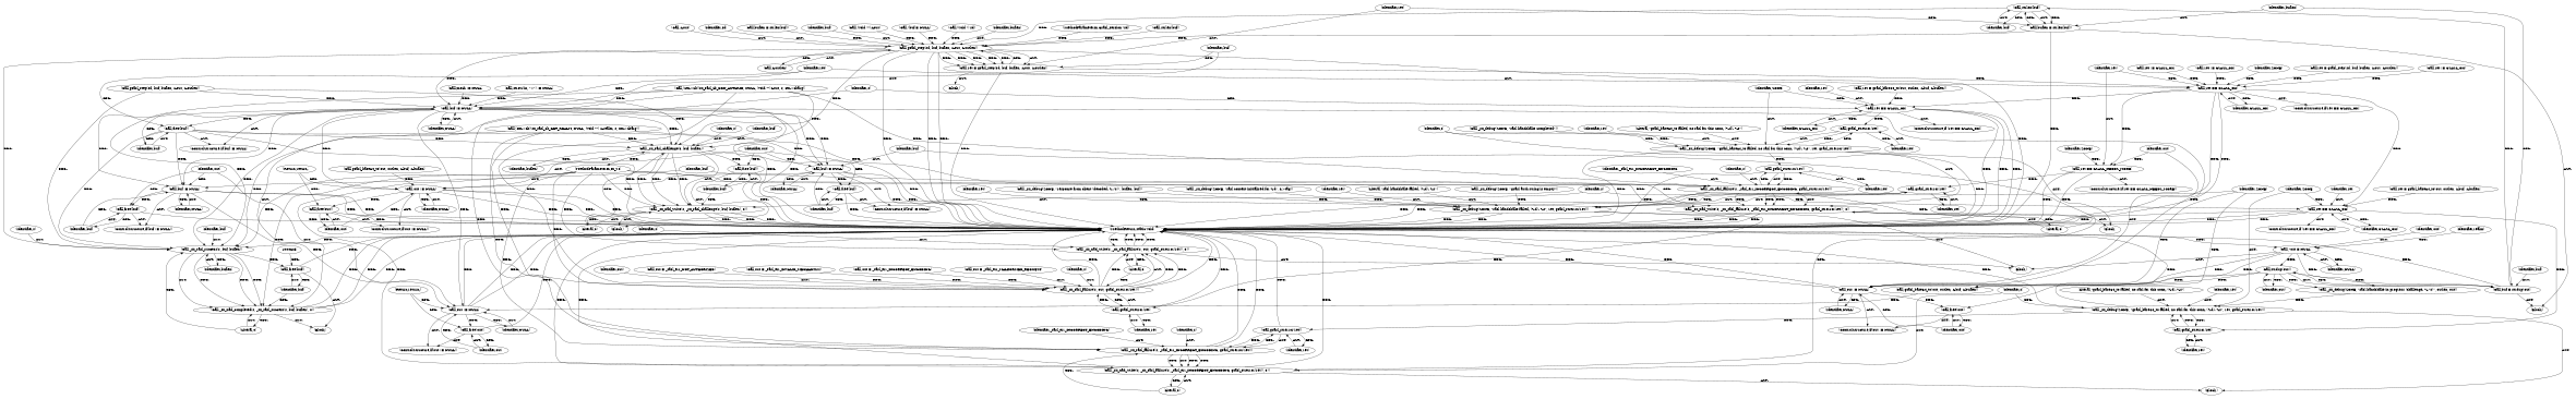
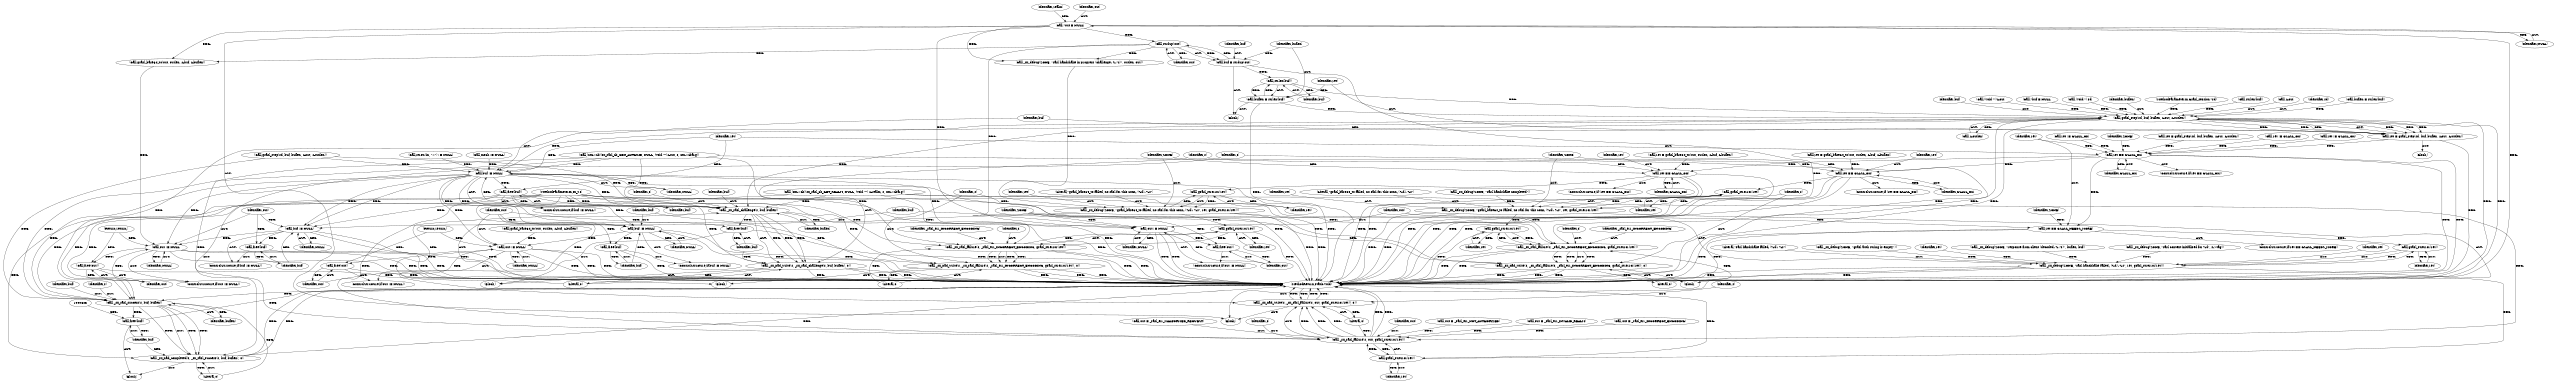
  digraph {
    n1 [label="(Call,strlen(buf))"]
    n2 [label="(Call,buflen = strlen(buf))"]
    n3 [label="(Call,gsasl_step(sd, buf, buflen, &out, &outlen))"]
    n4 [label="(Identifier,buf)"]
    n5 [label="(Block,)"]
    n6 [label="(MethodReturn,static void)"]
    n7 [label="(Call,ret = gsasl_step(sd, buf, buflen, &out, &outlen))"]
    n8 [label="(Call,buf != NULL)"]
    n9 [label="(Call,_sx_sasl_success(s, buf, buflen))"]
    n10 [label="(Call,_sx_sasl_challenge(s, buf, buflen))"]
    n11 [label="(Call,&outlen)"]
    n12 [label="(Call,buf = strdup(out))"]
    n13 [label="(Call,strdup(out))"]
    n14 [label="(Call,out != NULL)"]
    n15 [label="(Identifier,out)"]
    n16 [label="(Call,_sx_debug(ZONE, \"sasl handshake in progress (challenge: %.*s)\", outlen, out))"]
    n17 [label="(Call,gsasl_base64_to(out, outlen, &buf, &buflen))"]
    n18 [label="(Call,_sx_nad_write(s, _sx_sasl_failure(s, out, gsasl_strerror(ret)), 0))"]
    n19 [label="(Call,free(out))"]
    n20 [label="(Identifier,NULL)"]
    n21 [label="(ControlStructure,if(out != NULL))"]
    n22 [label="(Call,_sx_debug(ZONE, \"gsasl_base64_to failed, no sasl for this conn; (%d): %s\", ret, gsasl_strerror(ret)))"]
    n23 [label="(Call,out != NULL)"]
    n24 [label="(Call,*out = NULL)"]
    n25 [label="(Block,)"]
    n26 [label="(Identifier,NULL)"]
    n27 [label="(Call,ret == GSASL_OK)"]
    n28 [label="(Block,)"]
    n29 [label="(Call,free(buf))"]
    n30 [label="(Call,buf != NULL)"]
    n31 [label="(Call,buf != NULL)"]
    n32 [label="(Call,out != NULL)"]
    n33 [label="(Identifier,NULL)"]
    n34 [label="(ControlStructure,if(buf != NULL))"]
    n35 [label="(Call,_sx_nad_completed(s, _sx_sasl_success(s, buf, buflen), 0))"]
    n36 [label="(Call,free(buf))"]
    n37 [label="(Identifier,buflen)"]
    n38 [label="(Call,_sx_nad_write(s, _sx_sasl_challenge(s, buf, buflen), 0))"]
    n39 [label="(Call,free(buf))"]
    n40 [label="(Identifier,buflen)"]
    n41 [label="(Call,ret == GSASL_OK)"]
    n42 [label="(Call,ret == GSASL_NEEDS_MORE)"]
    n43 [label="(Call,ret == GSASL_OK)"]
    n44 [label="(Identifier,GSASL_OK)"]
    n45 [label="(ControlStructure,if(ret == GSASL_OK))"]
    n46 [label="(Call,gsasl_strerror(ret))"]
    n47 [label="(ControlStructure,if (ret == GSASL_OK))"]
    n48 [label="(Identifier,GSASL_OK)"]
    n49 [label="(Call,gsasl_strerror(ret))"]
    n50 [label="(ControlStructure,if(ret == GSASL_NEEDS_MORE))"]
    n51 [label="(Call,gsasl_strerror(ret))"]
    n52 [label="(ControlStructure,if (ret == GSASL_OK))"]
    n53 [label="(Identifier,GSASL_OK)"]
    n54 [label="(Call,_sx_debug(ZONE, \"gsasl_base64_to failed, no sasl for this conn; (%d): %s\", ret, gsasl_strerror(ret)))"]
    n55 [label="(Identifier,ret)"]
    n56 [label="(Call,gsasl_strerror(ret))"]
    n57 [label="(Block,)"]
    n58 [label="(Call,_sx_sasl_failure(s, _sasl_err_INCORRECT_ENCODING, gsasl_strerror(ret)))"]
    n59 [label="(Identifier,ret)"]
    n60 [label="(Call,_sx_nad_write(s, _sx_sasl_failure(s, _sasl_err_INCORRECT_ENCODING, gsasl_strerror(ret)), 0))"]
    n61 [label="(Literal,0)"]
    n62 [label="(Call,_sx_debug(ZONE, \"sasl handshake failed; (%d): %s\", ret, gsasl_strerror(ret)))"]
    n63 [label="(Identifier,ret)"]
    n64 [label="(Call,gsasl_strerror(ret))"]
    n65 [label="(Call,_sx_sasl_failure(s, out, gsasl_strerror(ret)))"]
    n66 [label="(Identifier,ret)"]
    n67 [label="(Literal,0)"]
    n68 [label="(Identifier,ret)"]
    n69 [label="(Call,gsasl_strerror(ret))"]
    n70 [label="(Block,)"]
    n71 [label="(Call,_sx_sasl_failure(s, _sasl_err_INCORRECT_ENCODING, gsasl_strerror(ret)))"]
    n72 [label="(Identifier,ret)"]
    n73 [label="(Call,_sx_nad_write(s, _sx_sasl_failure(s, _sasl_err_INCORRECT_ENCODING, gsasl_strerror(ret)), 0))"]
    n74 [label="(Literal,0)"]
    n75 [label="(Identifier,buf)"]
    n76 [label="(Call,free(buf))"]
    n77 [label="(Identifier,NULL)"]
    n78 [label="(ControlStructure,if(buf != NULL))"]
    n79 [label="(Call,free(out))"]
    n80 [label="(Identifier,NULL)"]
    n81 [label="(ControlStructure,if(out != NULL))"]
    n82 [label="(Call,free(buf))"]
    n83 [label="(Identifier,NULL)"]
    n84 [label="(ControlStructure,if(buf != NULL))"]
    n85 [label="(Call,free(out))"]
    n86 [label="(ControlStructure,if(out != NULL))"]
    n87 [label="(Identifier,NULL)"]
    n88 [label="(Block,)"]
    n89 [label="(Literal,0)"]
    n90 [label="(Identifier,buf)"]
    n91 [label="(Identifier,buf)"]
    n92 [label="(Identifier,out)"]
    n93 [label="(Literal,0)"]
    n94 [label="(Block,)"]
    n95 [label="(Identifier,buf)"]
    n96 [label="(Identifier,buf)"]
    n97 [label="(Identifier,out)"]
    n98 [label="(Identifier,out)"]
    n99 [label="(Call,buflen = strlen(buf))"]
    n100 [label="(Identifier,ZONE)"]
    n101 [label="(Identifier,buf)"]
    n102 [label="(Identifier,ret)"]
    n103 [label="(Identifier,ZONE)"]
    n104 [label="(Call,(ctx->cb)(sx_sasl_cb_GEN_AUTHZID, NULL, (void **)&out, s, ctx->cbarg))"]
    n105 [label="(Identifier,s)"]
    n106 [label="(Identifier,ZONE)"]
    n107 [label="(Call,_sx_debug(ZONE, \"gsasl auth string is empty\"))"]
    n108 [label="(Identifier,ret)"]
    n109 [label="(Call,strstr(in, \"<\") != NULL)"]
    n110 [label="(Identifier,s)"]
    n111 [label="(Identifier,buf)"]
    n112 [label="(Call,ret = gsasl_base64_to(out, outlen, &buf, &buflen))"]
    n113 [label="(Identifier,buf)"]
    n114 [label="(Identifier,out)"]
    n115 [label="(Call,gsasl_base64_to(out, outlen, &buf, &buflen))"]
    n116 [label="(Identifier,out)"]
    n117 [label="(Identifier,_sasl_err_INCORRECT_ENCODING)"]
    n118 [label="(Call,(void **)&out)"]
    n119 [label="(Identifier,ret)"]
    n120 [label="(Call,_sx_debug(ZONE, \"response from client (decoded: %.*s)\", buflen, buf))"]
    n121 [label="(Call,_sx_debug(ZONE, \"sasl handshake completed\"))"]
    n122 [label="(Identifier,ret)"]
    n123 [label="(Return,return;)"]
    n124 [label="(Return,return;)"]
    n125 [label="(Identifier,out)"]
    n126 [label="(Call,*buf = NULL)"]
    n127 [label="(MethodParameterIn,sx_t s)"]
    n128 [label="(Identifier,s)"]
    n129 [label="(Call,(void *) sd)"]
    n130 [label="(Identifier,ZONE)"]
    n131 [label="(Call,gsasl_step(sd, buf, buflen, &out, &outlen))"]
    n132 [label="(Identifier,s)"]
    n133 [label="(Identifier,buflen)"]
    n134 [label="(Call,_sx_debug(ZONE, \"sasl context initialised for %d\", s->tag))"]
    n135 [label="(Identifier,ret)"]
    n136 [label="(Identifier,ret)"]
    n137 [label="(Identifier,buf)"]
    n138 [label="(Call,out = _sasl_err_NOT_AUTHORIZED)"]
-   n139 [label="(Call,out = _sasl_err_INVALID_MECHANISM)"]
+   n139 [label="(Call,out = _sasl_err_INVALID_REALM)"]
    n140 [label="(Identifier,buf)"]
    n141 [label="(Identifier,s)"]
    n142 [label="(Literal,\"gsasl_base64_to failed, no sasl for this conn; (%d): %s\")"]
    n143 [label="(Identifier,realm)"]
    n144 [label="(Identifier,s)"]
    n145 [label="(MethodParameterIn,Gsasl_session *sd)"]
    n146 [label="(Identifier,buf)"]
    n147 [label="(Call,strlen(buf))"]
    n148 [label="(Call,&out)"]
    n149 [label="(Identifier,ret)"]
    n150 [label="(Identifier,ZONE)"]
    n151 [label="(Call,ret = gsasl_step(sd, buf, buflen, &out, &outlen))"]
    n152 [label="(Call,ret = gsasl_base64_to(out, outlen, &buf, &buflen))"]
    n153 [label="(Identifier,buflen)"]
    n154 [label="(Identifier,_sasl_err_INCORRECT_ENCODING)"]
    n155 [label="(Identifier,sd)"]
    n156 [label="(Identifier,s)"]
    n157 [label="(Identifier,s)"]
    n158 [label="(Call,mech != NULL)"]
    n159 [label="(Call,out = _sasl_err_INCORRECT_ENCODING)"]
    n160 [label="(Identifier,out)"]
    n161 [label="(Identifier,buf)"]
    n162 [label="(Call,out = _sasl_err_MALFORMED_REQUEST)"]
    n163 [label="(Identifier,out)"]
    n164 [label="(Identifier,ret)"]
    n165 [label="(Identifier,s)"]
    n166 [label="(Literal,\"gsasl_base64_to failed, no sasl for this conn; (%d): %s\")"]
    n167 [label="(Call,ret != GSASL_OK)"]
    n168 [label="(Identifier,ret)"]
    n169 [label="(Literal,\"sasl handshake failed; (%d): %s\")"]
    n170 [label="(Call,(ctx->cb)(sx_sasl_cb_GET_REALM, NULL, (void **) &realm, s, ctx->cbarg))"]
    n171 [label="(Identifier,s)"]
    n172 [label="(Call,ret != GSASL_OK)"]
    n173 [label="(Call,ret != GSASL_OK)"]
    1000625
    n1 -> n2 [label="AST: "]
    n1 -> n2 [label="DDG: "]
    n1 -> n3 [label="DDG: "]
    n1 -> n4 [label="CFG: "]
    n2 -> n1 [label="CFG: "]
    n2 -> n3 [label="DDG: "]
    n2 -> n5 [label="AST: "]
    n2 -> n6 [label="DDG: "]
    n3 -> n6 [label="DDG: "]
    n3 -> n6 [label="DDG: "]
    n3 -> n6 [label="DDG: "]
    n3 -> n6 [label="DDG: "]
    n3 -> n7 [label="AST: "]
    n3 -> n7 [label="DDG: "]
    n3 -> n7 [label="DDG: "]
    n3 -> n7 [label="DDG: "]
    n3 -> n7 [label="DDG: "]
    n3 -> n7 [label="DDG: "]
    n3 -> n8 [label="DDG: "]
    n3 -> n9 [label="DDG: "]
    n3 -> n10 [label="DDG: "]
    n3 -> n11 [label="CFG: "]
    n4 -> n1 [label="AST: "]
    n6 -> n9 [label="DDG: "]
    n6 -> n18 [label="CFG: "]
    n7 -> n3 [label="CFG: "]
    n7 -> n6 [label="DDG: "]
    n7 -> n27 [label="DDG: "]
    n7 -> n28 [label="AST: "]
    n8 -> n6 [label="DDG: "]
    n8 -> n6 [label="DDG: "]
    n8 -> n9 [label="DDG: "]
    n8 -> n10 [label="DDG: "]
    n8 -> n14 [label="DDG: "]
    n8 -> n23 [label="DDG: "]
    n8 -> n29 [label="DDG: "]
    n8 -> n30 [label="DDG: "]
    n8 -> n30 [label="DDG: "]
    n8 -> n31 [label="DDG: "]
    n8 -> n31 [label="DDG: "]
    n8 -> n32 [label="DDG: "]
    n8 -> n33 [label="CFG: "]
    n8 -> n34 [label="AST: "]
    n9 -> n35 [label="AST: "]
    n9 -> n35 [label="DDG: "]
    n9 -> n35 [label="DDG: "]
    n9 -> n35 [label="DDG: "]
    n9 -> n36 [label="DDG: "]
    n9 -> n37 [label="CFG: "]
    n10 -> n6 [label="DDG: "]
    n10 -> n38 [label="AST: "]
    n10 -> n38 [label="DDG: "]
    n10 -> n38 [label="DDG: "]
    n10 -> n38 [label="DDG: "]
    n10 -> n39 [label="DDG: "]
    n10 -> n40 [label="CFG: "]
    n11 -> n3 [label="AST: "]
    n12 -> n1 [label="DDG: "]
    n12 -> n5 [label="AST: "]
    n12 -> n6 [label="DDG: "]
    n12 -> n13 [label="CFG: "]
    n13 -> n12 [label="AST: "]
    n13 -> n12 [label="DDG: "]
    n13 -> n14 [label="DDG: "]
    n13 -> n15 [label="CFG: "]
    n13 -> n16 [label="DDG: "]
    n13 -> n17 [label="DDG: "]
    n14 -> n6 [label="DDG: "]
    n14 -> n6 [label="DDG: "]
    n14 -> n19 [label="DDG: "]
    n14 -> n20 [label="CFG: "]
    n14 -> n21 [label="AST: "]
    n15 -> n13 [label="AST: "]
    n16 -> n22 [label="DDG: "]
    n17 -> n23 [label="DDG: "]
    n18 -> n6 [label="DDG: "]
    n18 -> n6 [label="DDG: "]
    n18 -> n6 [label="DDG: "]
    n18 -> n25 [label="AST: "]
    n18 -> n67 [label="CFG: "]
    n19 -> n21 [label="AST: "]
    n19 -> n98 [label="CFG: "]
    n20 -> n14 [label="AST: "]
    n22 -> n6 [label="DDG: "]
    n22 -> n6 [label="DDG: "]
    n22 -> n51 [label="CFG: "]
    n22 -> n69 [label="DDG: "]
    n22 -> n70 [label="AST: "]
    n23 -> n6 [label="DDG: "]
    n23 -> n6 [label="DDG: "]
    n23 -> n6 [label="DDG: "]
    n23 -> n79 [label="DDG: "]
    n23 -> n80 [label="CFG: "]
    n23 -> n81 [label="AST: "]
-   n6 -> n24 [label="DDG: "]
+   n24 -> n6 [label="DDG: "]
    n24 -> n13 [label="DDG: "]
    n24 -> n14 [label="DDG: "]
    n24 -> n16 [label="DDG: "]
    n24 -> n17 [label="DDG: "]
    n24 -> n25 [label="AST: "]
    n24 -> n26 [label="CFG: "]
    n26 -> n24 [label="AST: "]
    n27 -> n6 [label="DDG: "]
    n27 -> n6 [label="DDG: "]
    n27 -> n41 [label="DDG: "]
    n27 -> n42 [label="DDG: "]
    n27 -> n43 [label="DDG: "]
    n27 -> n44 [label="CFG: "]
    n27 -> n45 [label="AST: "]
    n29 -> n6 [label="DDG: "]
    n29 -> n9 [label="DDG: "]
    n29 -> n10 [label="DDG: "]
    n29 -> n30 [label="DDG: "]
    n29 -> n31 [label="DDG: "]
    n29 -> n34 [label="AST: "]
    n29 -> n75 [label="CFG: "]
    n30 -> n6 [label="DDG: "]
    n30 -> n6 [label="DDG: "]
    n30 -> n23 [label="DDG: "]
    n30 -> n76 [label="DDG: "]
    n30 -> n77 [label="CFG: "]
    n30 -> n78 [label="AST: "]
    n31 -> n6 [label="DDG: "]
    n31 -> n6 [label="DDG: "]
    n31 -> n32 [label="DDG: "]
    n31 -> n82 [label="DDG: "]
    n31 -> n83 [label="CFG: "]
    n31 -> n84 [label="AST: "]
    n32 -> n6 [label="DDG: "]
    n32 -> n6 [label="DDG: "]
    n32 -> n6 [label="DDG: "]
    n32 -> n85 [label="DDG: "]
    n32 -> n86 [label="AST: "]
    n32 -> n87 [label="CFG: "]
    n33 -> n8 [label="AST: "]
    n35 -> n6 [label="DDG: "]
    n35 -> n6 [label="DDG: "]
    n35 -> n6 [label="DDG: "]
    n35 -> n88 [label="AST: "]
    n35 -> n89 [label="CFG: "]
    n36 -> n6 [label="DDG: "]
    n36 -> n88 [label="AST: "]
    n36 -> n90 [label="CFG: "]
    n37 -> n9 [label="AST: "]
    n38 -> n6 [label="DDG: "]
    n38 -> n6 [label="DDG: "]
    n38 -> n6 [label="DDG: "]
    n38 -> n93 [label="CFG: "]
    n38 -> n94 [label="AST: "]
    n39 -> n6 [label="DDG: "]
    n39 -> n94 [label="AST: "]
    n39 -> n95 [label="CFG: "]
    n40 -> n10 [label="AST: "]
    n41 -> n6 [label="DDG: "]
    n41 -> n6 [label="DDG: "]
    n41 -> n6 [label="DDG: "]
    n41 -> n46 [label="DDG: "]
    n41 -> n47 [label="AST: "]
    n41 -> n48 [label="CFG: "]
    n42 -> n6 [label="DDG: "]
    n42 -> n6 [label="DDG: "]
    n42 -> n49 [label="DDG: "]
    n42 -> n50 [label="AST: "]
    n43 -> n6 [label="DDG: "]
    n43 -> n6 [label="DDG: "]
    n43 -> n6 [label="DDG: "]
    n43 -> n51 [label="DDG: "]
    n43 -> n52 [label="AST: "]
    n43 -> n53 [label="CFG: "]
    n44 -> n27 [label="AST: "]
    n46 -> n54 [label="AST: "]
    n46 -> n54 [label="DDG: "]
    n46 -> n55 [label="CFG: "]
    n48 -> n41 [label="AST: "]
    n49 -> n62 [label="AST: "]
    n49 -> n62 [label="DDG: "]
    n49 -> n63 [label="CFG: "]
    n51 -> n22 [label="AST: "]
    n51 -> n22 [label="DDG: "]
    n51 -> n68 [label="CFG: "]
    n53 -> n43 [label="AST: "]
    n54 -> n6 [label="DDG: "]
    n54 -> n6 [label="DDG: "]
    n54 -> n46 [label="CFG: "]
    n54 -> n56 [label="DDG: "]
    n54 -> n57 [label="AST: "]
    n55 -> n46 [label="AST: "]
    n56 -> n6 [label="DDG: "]
    n56 -> n58 [label="AST: "]
    n56 -> n58 [label="DDG: "]
    n56 -> n59 [label="CFG: "]
    n58 -> n6 [label="DDG: "]
    n58 -> n6 [label="DDG: "]
    n58 -> n56 [label="CFG: "]
    n58 -> n60 [label="AST: "]
    n58 -> n60 [label="DDG: "]
    n58 -> n60 [label="DDG: "]
    n58 -> n60 [label="DDG: "]
    n59 -> n56 [label="AST: "]
    n60 -> n6 [label="DDG: "]
    n60 -> n6 [label="DDG: "]
    n60 -> n6 [label="DDG: "]
    n60 -> n57 [label="AST: "]
    n60 -> n61 [label="CFG: "]
    n61 -> n58 [label="CFG: "]
    n61 -> n60 [label="AST: "]
    n62 -> n6 [label="DDG: "]
    n62 -> n6 [label="DDG: "]
    n62 -> n25 [label="AST: "]
    n62 -> n49 [label="CFG: "]
    n62 -> n64 [label="DDG: "]
    n63 -> n49 [label="AST: "]
    n64 -> n6 [label="DDG: "]
    n64 -> n65 [label="AST: "]
    n64 -> n65 [label="DDG: "]
    n64 -> n66 [label="CFG: "]
    n65 -> n6 [label="DDG: "]
    n65 -> n6 [label="DDG: "]
    n65 -> n18 [label="AST: "]
    n65 -> n18 [label="DDG: "]
    n65 -> n18 [label="DDG: "]
    n65 -> n18 [label="DDG: "]
    n65 -> n64 [label="CFG: "]
    n66 -> n64 [label="AST: "]
    n67 -> n18 [label="AST: "]
    n67 -> n65 [label="CFG: "]
    n68 -> n51 [label="AST: "]
    n69 -> n6 [label="DDG: "]
    n69 -> n71 [label="AST: "]
    n69 -> n71 [label="DDG: "]
    n69 -> n72 [label="CFG: "]
    n71 -> n6 [label="DDG: "]
    n71 -> n6 [label="DDG: "]
    n71 -> n69 [label="CFG: "]
    n71 -> n73 [label="AST: "]
    n71 -> n73 [label="DDG: "]
    n71 -> n73 [label="DDG: "]
    n71 -> n73 [label="DDG: "]
    n72 -> n69 [label="AST: "]
    n73 -> n6 [label="DDG: "]
    n73 -> n6 [label="DDG: "]
    n73 -> n6 [label="DDG: "]
    n73 -> n70 [label="AST: "]
    n73 -> n74 [label="CFG: "]
    n74 -> n71 [label="CFG: "]
    n74 -> n73 [label="AST: "]
    n75 -> n8 [label="CFG: "]
    n75 -> n29 [label="AST: "]
    n76 -> n6 [label="DDG: "]
    n76 -> n78 [label="AST: "]
    n76 -> n91 [label="CFG: "]
    n77 -> n30 [label="AST: "]
    n79 -> n6 [label="DDG: "]
    n79 -> n81 [label="AST: "]
    n79 -> n92 [label="CFG: "]
    n80 -> n23 [label="AST: "]
    n82 -> n6 [label="DDG: "]
    n82 -> n84 [label="AST: "]
    n82 -> n96 [label="CFG: "]
    n83 -> n31 [label="AST: "]
    n85 -> n6 [label="DDG: "]
    n85 -> n86 [label="AST: "]
    n85 -> n97 [label="CFG: "]
    n87 -> n32 [label="AST: "]
    n89 -> n9 [label="CFG: "]
    n89 -> n35 [label="AST: "]
    n90 -> n35 [label="CFG: "]
    n90 -> n36 [label="AST: "]
    n91 -> n30 [label="CFG: "]
    n91 -> n76 [label="AST: "]
    n92 -> n23 [label="CFG: "]
    n92 -> n79 [label="AST: "]
    n93 -> n10 [label="CFG: "]
    n93 -> n38 [label="AST: "]
    n95 -> n38 [label="CFG: "]
    n95 -> n39 [label="AST: "]
    n96 -> n31 [label="CFG: "]
    n96 -> n82 [label="AST: "]
    n97 -> n32 [label="CFG: "]
    n97 -> n85 [label="AST: "]
    n98 -> n14 [label="CFG: "]
    n98 -> n19 [label="AST: "]
    n99 -> n3 [label="DDG: "]
    n100 -> n14 [label="CFG: "]
    n100 -> n19 [label="CFG: "]
    n100 -> n62 [label="AST: "]
    n101 -> n30 [label="AST: "]
    n101 -> n60 [label="CFG: "]
    n102 -> n2 [label="CFG: "]
    n102 -> n7 [label="AST: "]
    n103 -> n27 [label="CFG: "]
    n104 -> n8 [label="DDG: "]
    n104 -> n9 [label="DDG: "]
    n104 -> n10 [label="DDG: "]
    n104 -> n58 [label="DDG: "]
    n104 -> n65 [label="DDG: "]
    n104 -> n71 [label="DDG: "]
    n105 -> n10 [label="AST: "]
    n106 -> n42 [label="CFG: "]
    n107 -> n62 [label="DDG: "]
    n108 -> n62 [label="CFG: "]
    n109 -> n8 [label="DDG: "]
    n110 -> n38 [label="AST: "]
    n110 -> n43 [label="CFG: "]
    n111 -> n3 [label="AST: "]
    n112 -> n43 [label="DDG: "]
    n113 -> n12 [label="AST: "]
    n114 -> n31 [label="CFG: "]
    n114 -> n32 [label="AST: "]
    n114 -> n39 [label="CFG: "]
    n114 -> n82 [label="CFG: "]
    n115 -> n32 [label="DDG: "]
    n116 -> n14 [label="AST: "]
    n116 -> n42 [label="CFG: "]
    n117 -> n58 [label="AST: "]
    n118 -> n3 [label="DDG: "]
    n119 -> n43 [label="AST: "]
    n120 -> n62 [label="DDG: "]
    n121 -> n54 [label="DDG: "]
    n122 -> n27 [label="CFG: "]
    n122 -> n42 [label="AST: "]
    n123 -> n32 [label="CFG: "]
    n123 -> n85 [label="CFG: "]
    n124 -> n23 [label="CFG: "]
    n124 -> n79 [label="CFG: "]
    n125 -> n65 [label="AST: "]
    n126 -> n3 [label="DDG: "]
    n127 -> n9 [label="DDG: "]
-   n10 -> n127 [label="DDG: "]
+   n127 -> n10 [label="DDG: "]
    n127 -> n18 [label="DDG: "]
    n127 -> n35 [label="DDG: "]
    n127 -> n38 [label="DDG: "]
    n127 -> n58 [label="DDG: "]
    n127 -> n60 [label="DDG: "]
    n127 -> n65 [label="DDG: "]
    n127 -> n71 [label="DDG: "]
    n127 -> n73 [label="DDG: "]
    n128 -> n54 [label="CFG: "]
    n128 -> n60 [label="AST: "]
    n129 -> n3 [label="DDG: "]
    n130 -> n22 [label="AST: "]
    n130 -> n43 [label="CFG: "]
    n131 -> n8 [label="DDG: "]
    n131 -> n9 [label="DDG: "]
    n131 -> n10 [label="DDG: "]
    n132 -> n22 [label="CFG: "]
    n132 -> n73 [label="AST: "]
    n133 -> n3 [label="AST: "]
    n134 -> n62 [label="DDG: "]
    n135 -> n54 [label="AST: "]
    n136 -> n62 [label="AST: "]
    n137 -> n31 [label="AST: "]
    n137 -> n73 [label="CFG: "]
    n138 -> n65 [label="DDG: "]
    n139 -> n65 [label="DDG: "]
    n140 -> n7 [label="CFG: "]
    n140 -> n8 [label="AST: "]
    n141 -> n35 [label="AST: "]
    n141 -> n41 [label="CFG: "]
    n142 -> n54 [label="AST: "]
    n143 -> n24 [label="CFG: "]
    n144 -> n58 [label="AST: "]
    n145 -> n3 [label="DDG: "]
    n146 -> n9 [label="AST: "]
    n147 -> n3 [label="DDG: "]
    n148 -> n3 [label="AST: "]
    n149 -> n41 [label="AST: "]
    n150 -> n41 [label="CFG: "]
    n150 -> n54 [label="AST: "]
    n151 -> n27 [label="DDG: "]
    n152 -> n41 [label="DDG: "]
    n153 -> n2 [label="AST: "]
    n153 -> n12 [label="CFG: "]
    n154 -> n71 [label="AST: "]
    n155 -> n3 [label="AST: "]
    n156 -> n18 [label="AST: "]
    n157 -> n71 [label="AST: "]
    n158 -> n8 [label="DDG: "]
    n159 -> n65 [label="DDG: "]
    n160 -> n24 [label="AST: "]
    n161 -> n10 [label="AST: "]
    n162 -> n65 [label="AST: "]
    n163 -> n23 [label="AST: "]
    n163 -> n30 [label="CFG: "]
    n163 -> n76 [label="CFG: "]
    n164 -> n8 [label="CFG: "]
    n164 -> n27 [label="AST: "]
    n164 -> n29 [label="CFG: "]
    n165 -> n65 [label="AST: "]
    n166 -> n22 [label="AST: "]
    n167 -> n27 [label="DDG: "]
    n168 -> n22 [label="AST: "]
    n169 -> n62 [label="AST: "]
    n170 -> n9 [label="DDG: "]
    n170 -> n10 [label="DDG: "]
    n170 -> n58 [label="DDG: "]
    n170 -> n65 [label="DDG: "]
    n170 -> n71 [label="DDG: "]
    n171 -> n9 [label="AST: "]
    n172 -> n27 [label="DDG: "]
    n173 -> n27 [label="DDG: "]
    1000625 -> n36 [label="CFG: "]
  }
